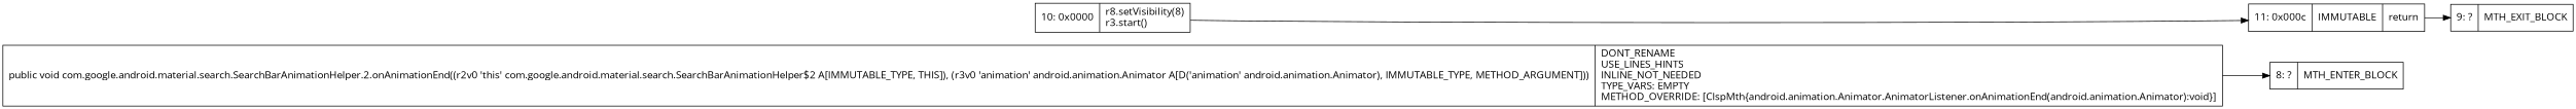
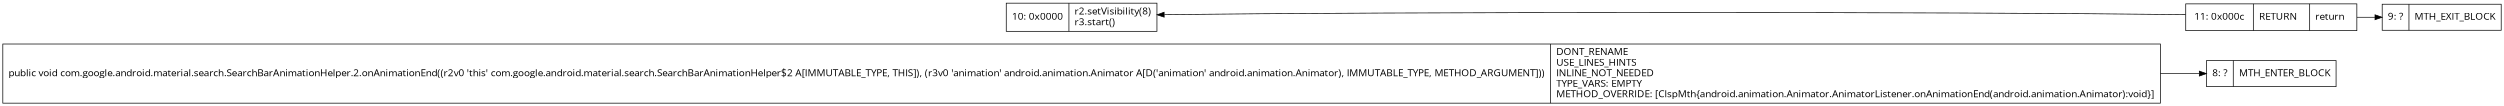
  digraph {
    fontname="Open Sans"
    rankdir=LR
    node [fontname="Open Sans" shape=record]
    edge [fontname="Open Sans"]
    n1 [label="{8\:\ ?|MTH_ENTER_BLOCK\l}"]
-   n2 [label="{10\:\ 0x0000|r8.setVisibility(8)\lr3.start()\l}"]
-   n3 [label="{11\:\ 0x000c|IMMUTABLE\l|return\l}"]
+   n2 [label="{10\:\ 0x0000|r2.setVisibility(8)\lr3.start()\l}"]
+   n3 [label="{11\:\ 0x000c|RETURN\l|return\l}"]
    n4 [label="{9\:\ ?|MTH_EXIT_BLOCK\l}"]
    n5 [label="{public void com.google.android.material.search.SearchBarAnimationHelper.2.onAnimationEnd((r2v0 'this' com.google.android.material.search.SearchBarAnimationHelper$2 A[IMMUTABLE_TYPE, THIS]), (r3v0 'animation' android.animation.Animator A[D('animation' android.animation.Animator), IMMUTABLE_TYPE, METHOD_ARGUMENT]))  | DONT_RENAME\lUSE_LINES_HINTS\lINLINE_NOT_NEEDED\lTYPE_VARS: EMPTY\lMETHOD_OVERRIDE: [ClspMth\{android.animation.Animator.AnimatorListener.onAnimationEnd(android.animation.Animator):void\}]\l}"]
-   n2 -> n3
+   n3 -> n2
    n3 -> n4
    n5 -> n1
  }
